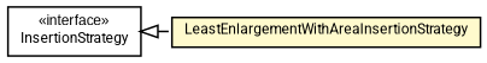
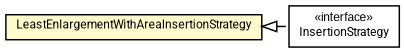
  digraph {
    nodesep=0.15
    rankdir=LR
    ranksep=0.25
    fontname="Liberation Sans"
    node [fontcolor=black fontname="Liberation Sans" fontsize=8 margin=0 shape=plaintext]
    n1 [height=0 label=<<table title="de.lmu.ifi.dbs.elki.index.tree.spatial.rstarvariants.strategies.insert.InsertionStrategy" border="0" cellborder="1" cellspacing="0" cellpadding="2" href="InsertionStrategy.html" target="_parent"> 		<tr><td><table border="0" cellspacing="0" cellpadding="1"> 		<tr><td align="center" balign="center"> &#171;interface&#187; </td></tr> 		<tr><td align="center" balign="center"> <font face="Roboto">InsertionStrategy</font> </td></tr> 		</table></td></tr> 		</table>> width=0]
    n2 [height=0 label=<<table title="de.lmu.ifi.dbs.elki.index.tree.spatial.rstarvariants.strategies.insert.LeastEnlargementWithAreaInsertionStrategy" border="0" cellborder="1" cellspacing="0" cellpadding="2" bgcolor="lemonChiffon" href="LeastEnlargementWithAreaInsertionStrategy.html" target="_parent"> 		<tr><td><table border="0" cellspacing="0" cellpadding="1"> 		<tr><td align="center" balign="center"> <font face="Roboto">LeastEnlargementWithAreaInsertionStrategy</font> </td></tr> 		</table></td></tr> 		</table>> width=0]
-   n1 -> n2 [arrowtail=empty color=black dir=back fontname="Liberation Sans" fontsize=7 labelfontname=Roboto labelfontsize=7 style=dashed weight=9]
+   n2 -> n1 [arrowtail=empty color=black dir=back fontname="Liberation Sans" fontsize=7 labelfontname=Roboto labelfontsize=7 style=dashed weight=9]
  }
